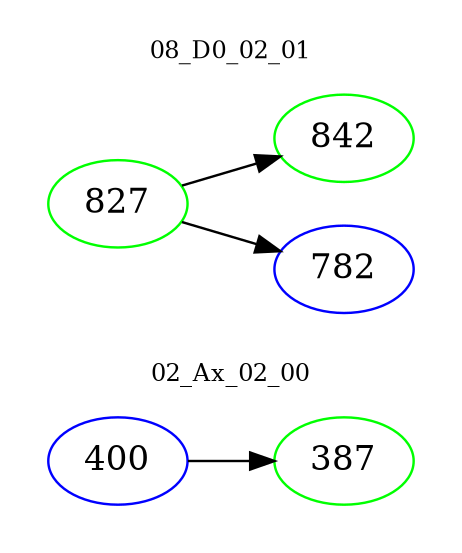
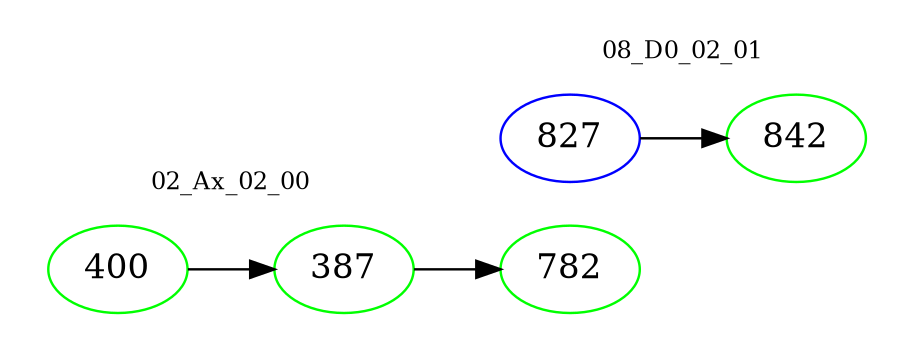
  digraph {
    rankdir=LR
    node [color=blue]
    edge [color=black]
-   n1 [label=400]
+   n1 [color=green label=400]
    n2 [color=green label=387]
-   n3 [color=green label=827]
-   n4 [label=782]
+   n3 [label=827]
+   n4 [color=green label=782]
    n5 [color=green label=842]
    subgraph cluster_1 {
      color=white
      fontsize=10
      label="02_Ax_02_00"
      n1
      n2
    }
    subgraph cluster_2 {
      color=white
      fontsize=10
      label="08_D0_02_01"
      n3
      n4
      n5
    }
    n1 -> n2
-   n3 -> n4
+   n2 -> n4
    n3 -> n5
  }
